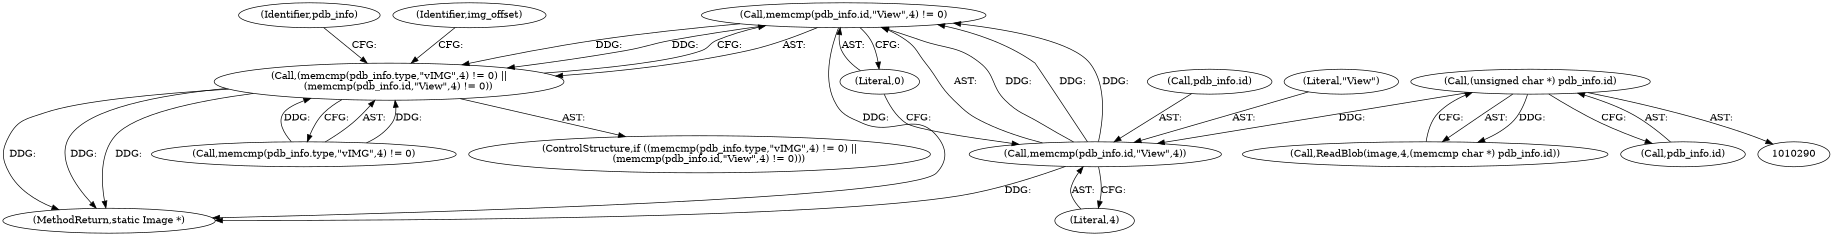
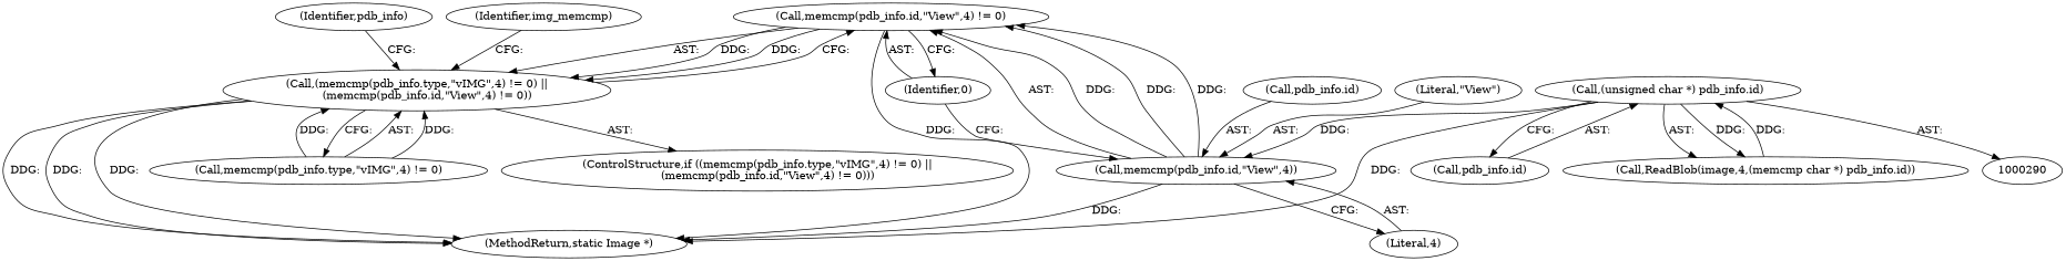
  digraph {
    n1 [label="(Call,memcmp(pdb_info.id,\"View\",4) != 0)"]
    n2 [label="(Call,(memcmp(pdb_info.type,\"vIMG\",4) != 0) ||\n      (memcmp(pdb_info.id,\"View\",4) != 0))"]
-   n3 [label="(Literal,0)"]
+   n3 [label="(Identifier,0)"]
    n4 [label="(MethodReturn,static Image *)"]
    n5 [label="(Call,memcmp(pdb_info.type,\"vIMG\",4) != 0)"]
    n6 [label="(ControlStructure,if ((memcmp(pdb_info.type,\"vIMG\",4) != 0) ||\n      (memcmp(pdb_info.id,\"View\",4) != 0)))"]
    n7 [label="(Call,memcmp(pdb_info.id,\"View\",4))"]
    n8 [label="(Literal,4)"]
    n9 [label="(Call,(unsigned char *) pdb_info.id)"]
    n10 [label="(Call,pdb_info.id)"]
    n11 [label="(Call,ReadBlob(image,4,(memcmp char *) pdb_info.id))"]
-   1000290 [label=1010290]
+   1000290
    n13 [label="(Call,pdb_info.id)"]
-   n14 [label="(Identifier,img_offset)"]
+   n14 [label="(Identifier,img_memcmp)"]
    n15 [label="(Identifier,pdb_info)"]
    n16 [label="(Literal,\"View\")"]
    n1 -> n2 [label="AST: "]
    n1 -> n2 [label="DDG: "]
    n1 -> n2 [label="DDG: "]
    n1 -> n3 [label="CFG: "]
    n1 -> n4 [label="DDG: "]
    n2 -> n1 [label="CFG: "]
    n2 -> n4 [label="DDG: "]
    n2 -> n4 [label="DDG: "]
    n2 -> n4 [label="DDG: "]
    n2 -> n5 [label="CFG: "]
    n2 -> n6 [label="AST: "]
    n3 -> n1 [label="AST: "]
    n3 -> n7 [label="CFG: "]
    n5 -> n2 [label="AST: "]
    n5 -> n2 [label="DDG: "]
    n5 -> n2 [label="DDG: "]
    n7 -> n1 [label="AST: "]
    n7 -> n1 [label="DDG: "]
    n7 -> n1 [label="DDG: "]
    n7 -> n1 [label="DDG: "]
    n7 -> n4 [label="DDG: "]
    n7 -> n8 [label="CFG: "]
    n8 -> n7 [label="AST: "]
+   n9 -> n4 [label="DDG: "]
    n9 -> n7 [label="DDG: "]
    n9 -> n10 [label="CFG: "]
    n9 -> n11 [label="AST: "]
    n9 -> n11 [label="DDG: "]
    n9 -> 1000290 [label="AST: "]
    n10 -> n9 [label="AST: "]
-   n11 -> n9 [label="CFG: "]
+   n11 -> n9 [label="DDG: "]
    n13 -> n7 [label="AST: "]
    n14 -> n2 [label="CFG: "]
    n15 -> n2 [label="CFG: "]
    n16 -> n7 [label="AST: "]
  }
